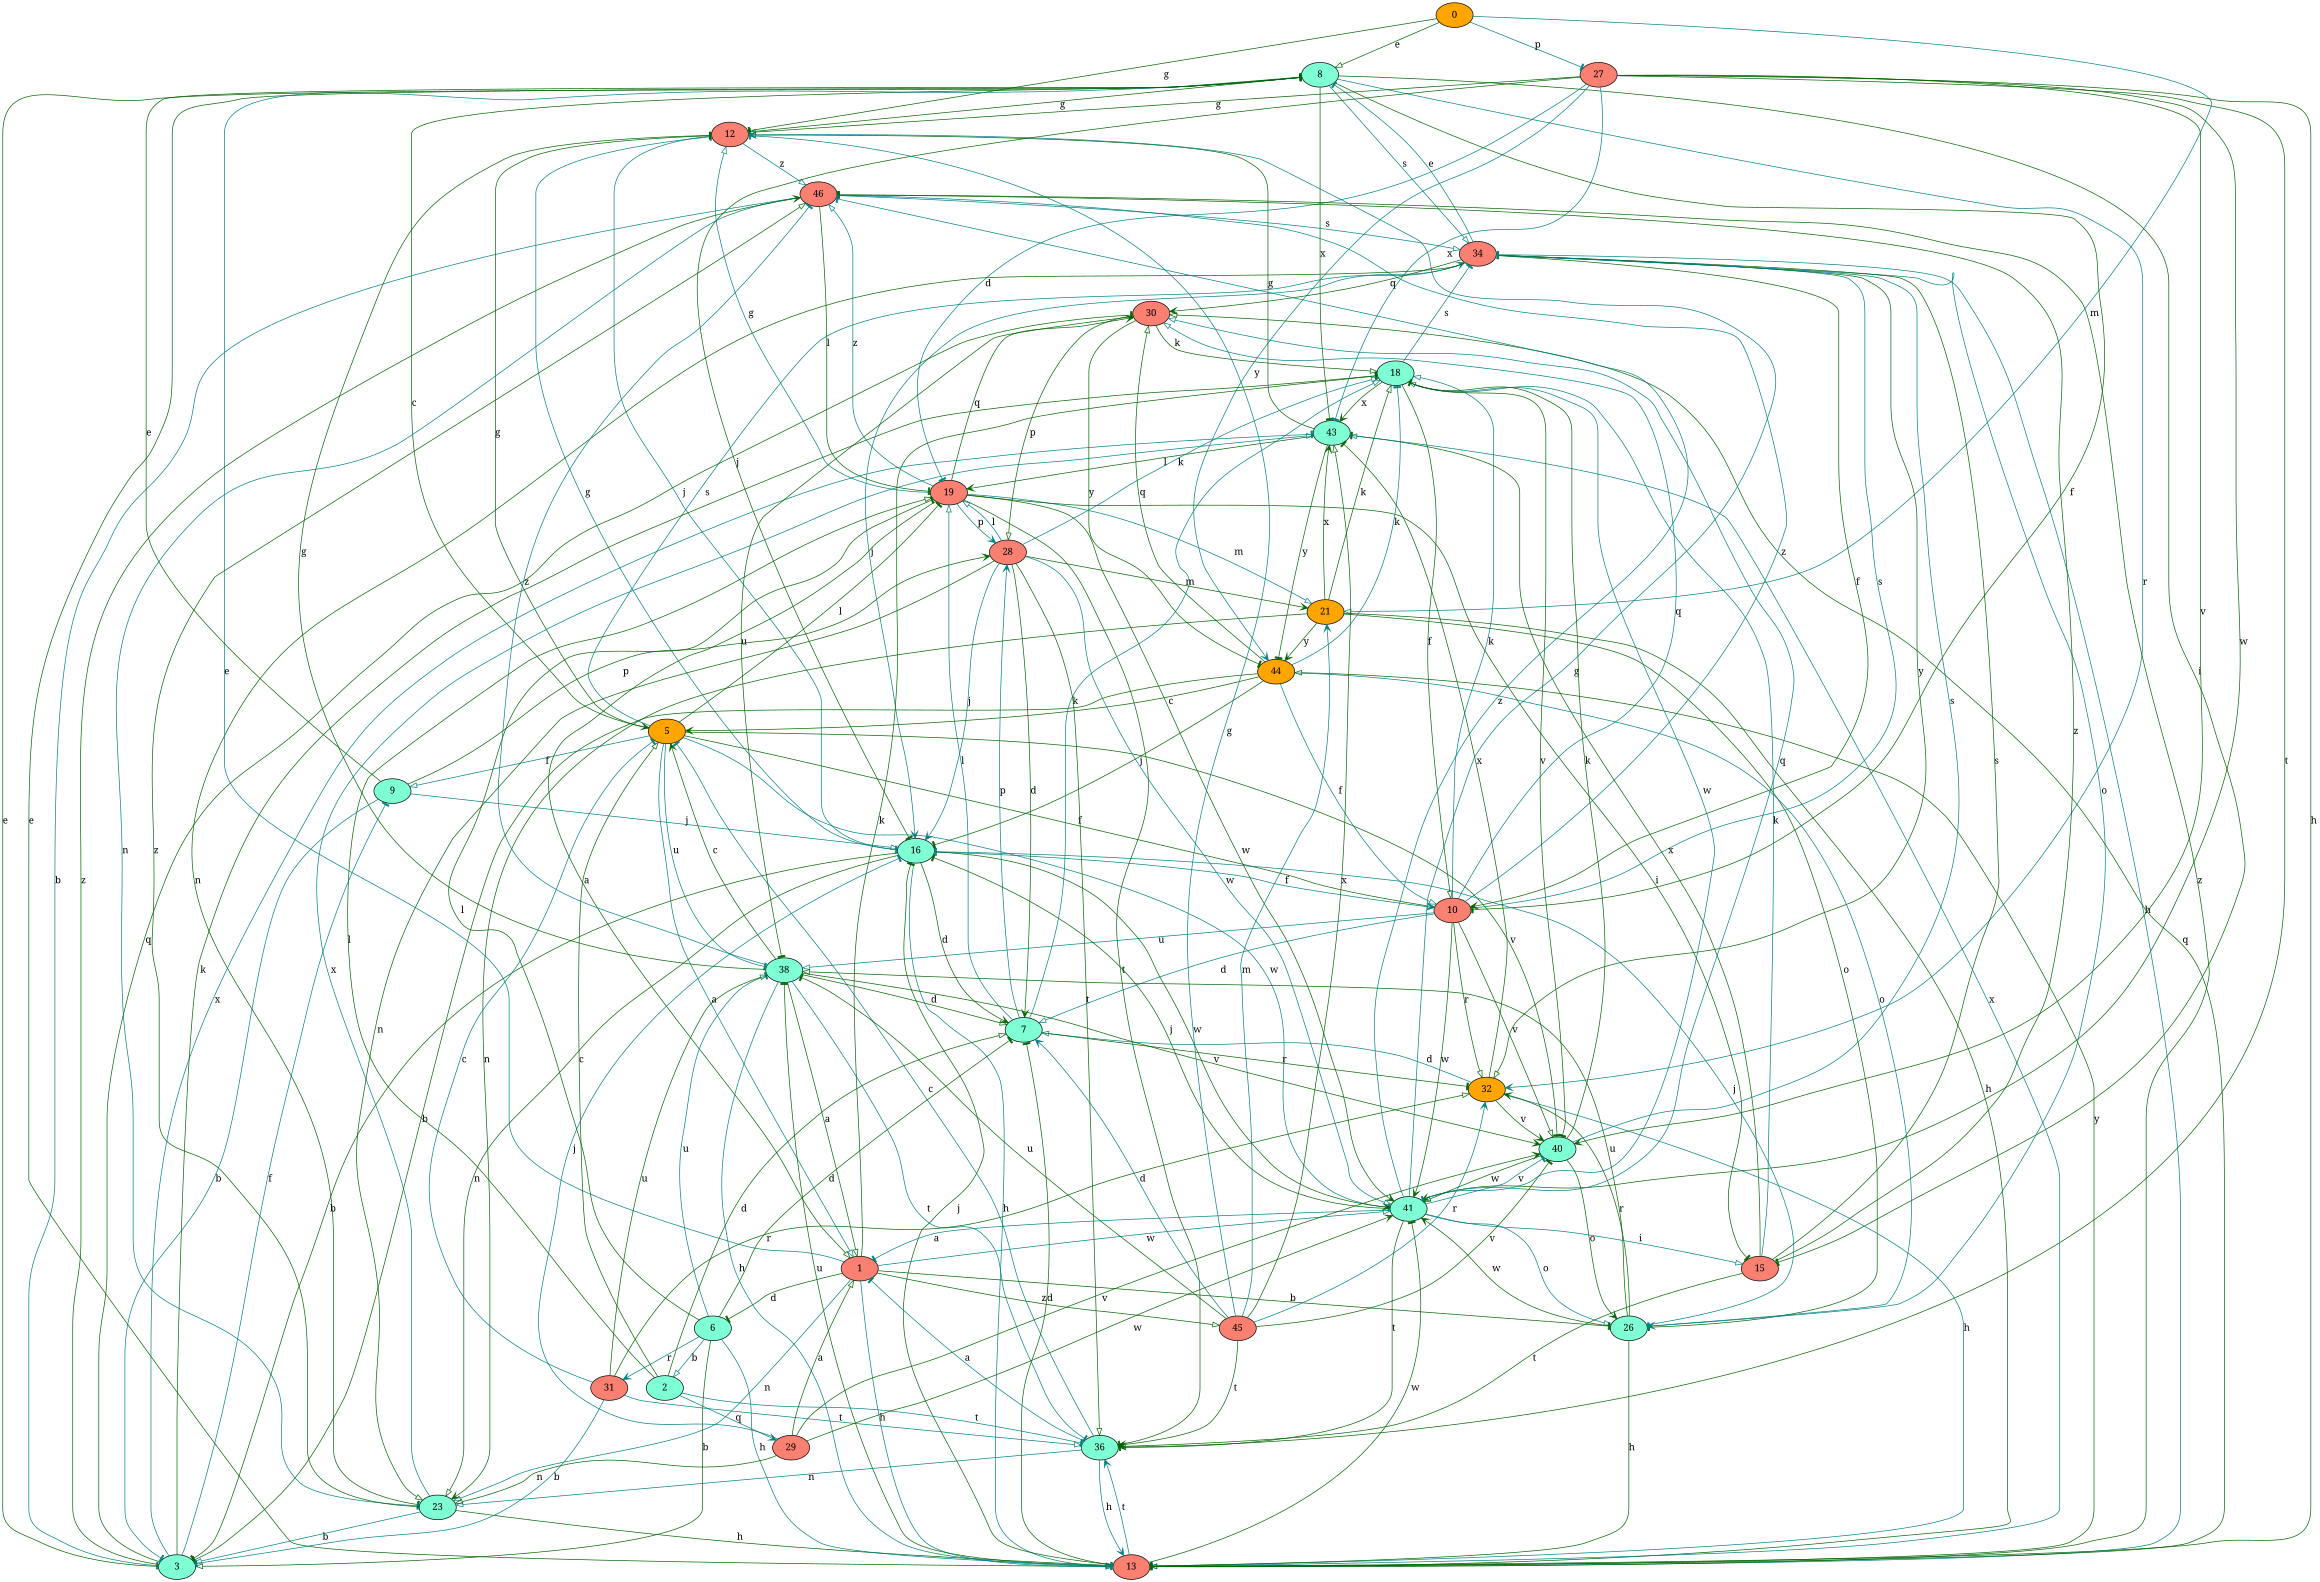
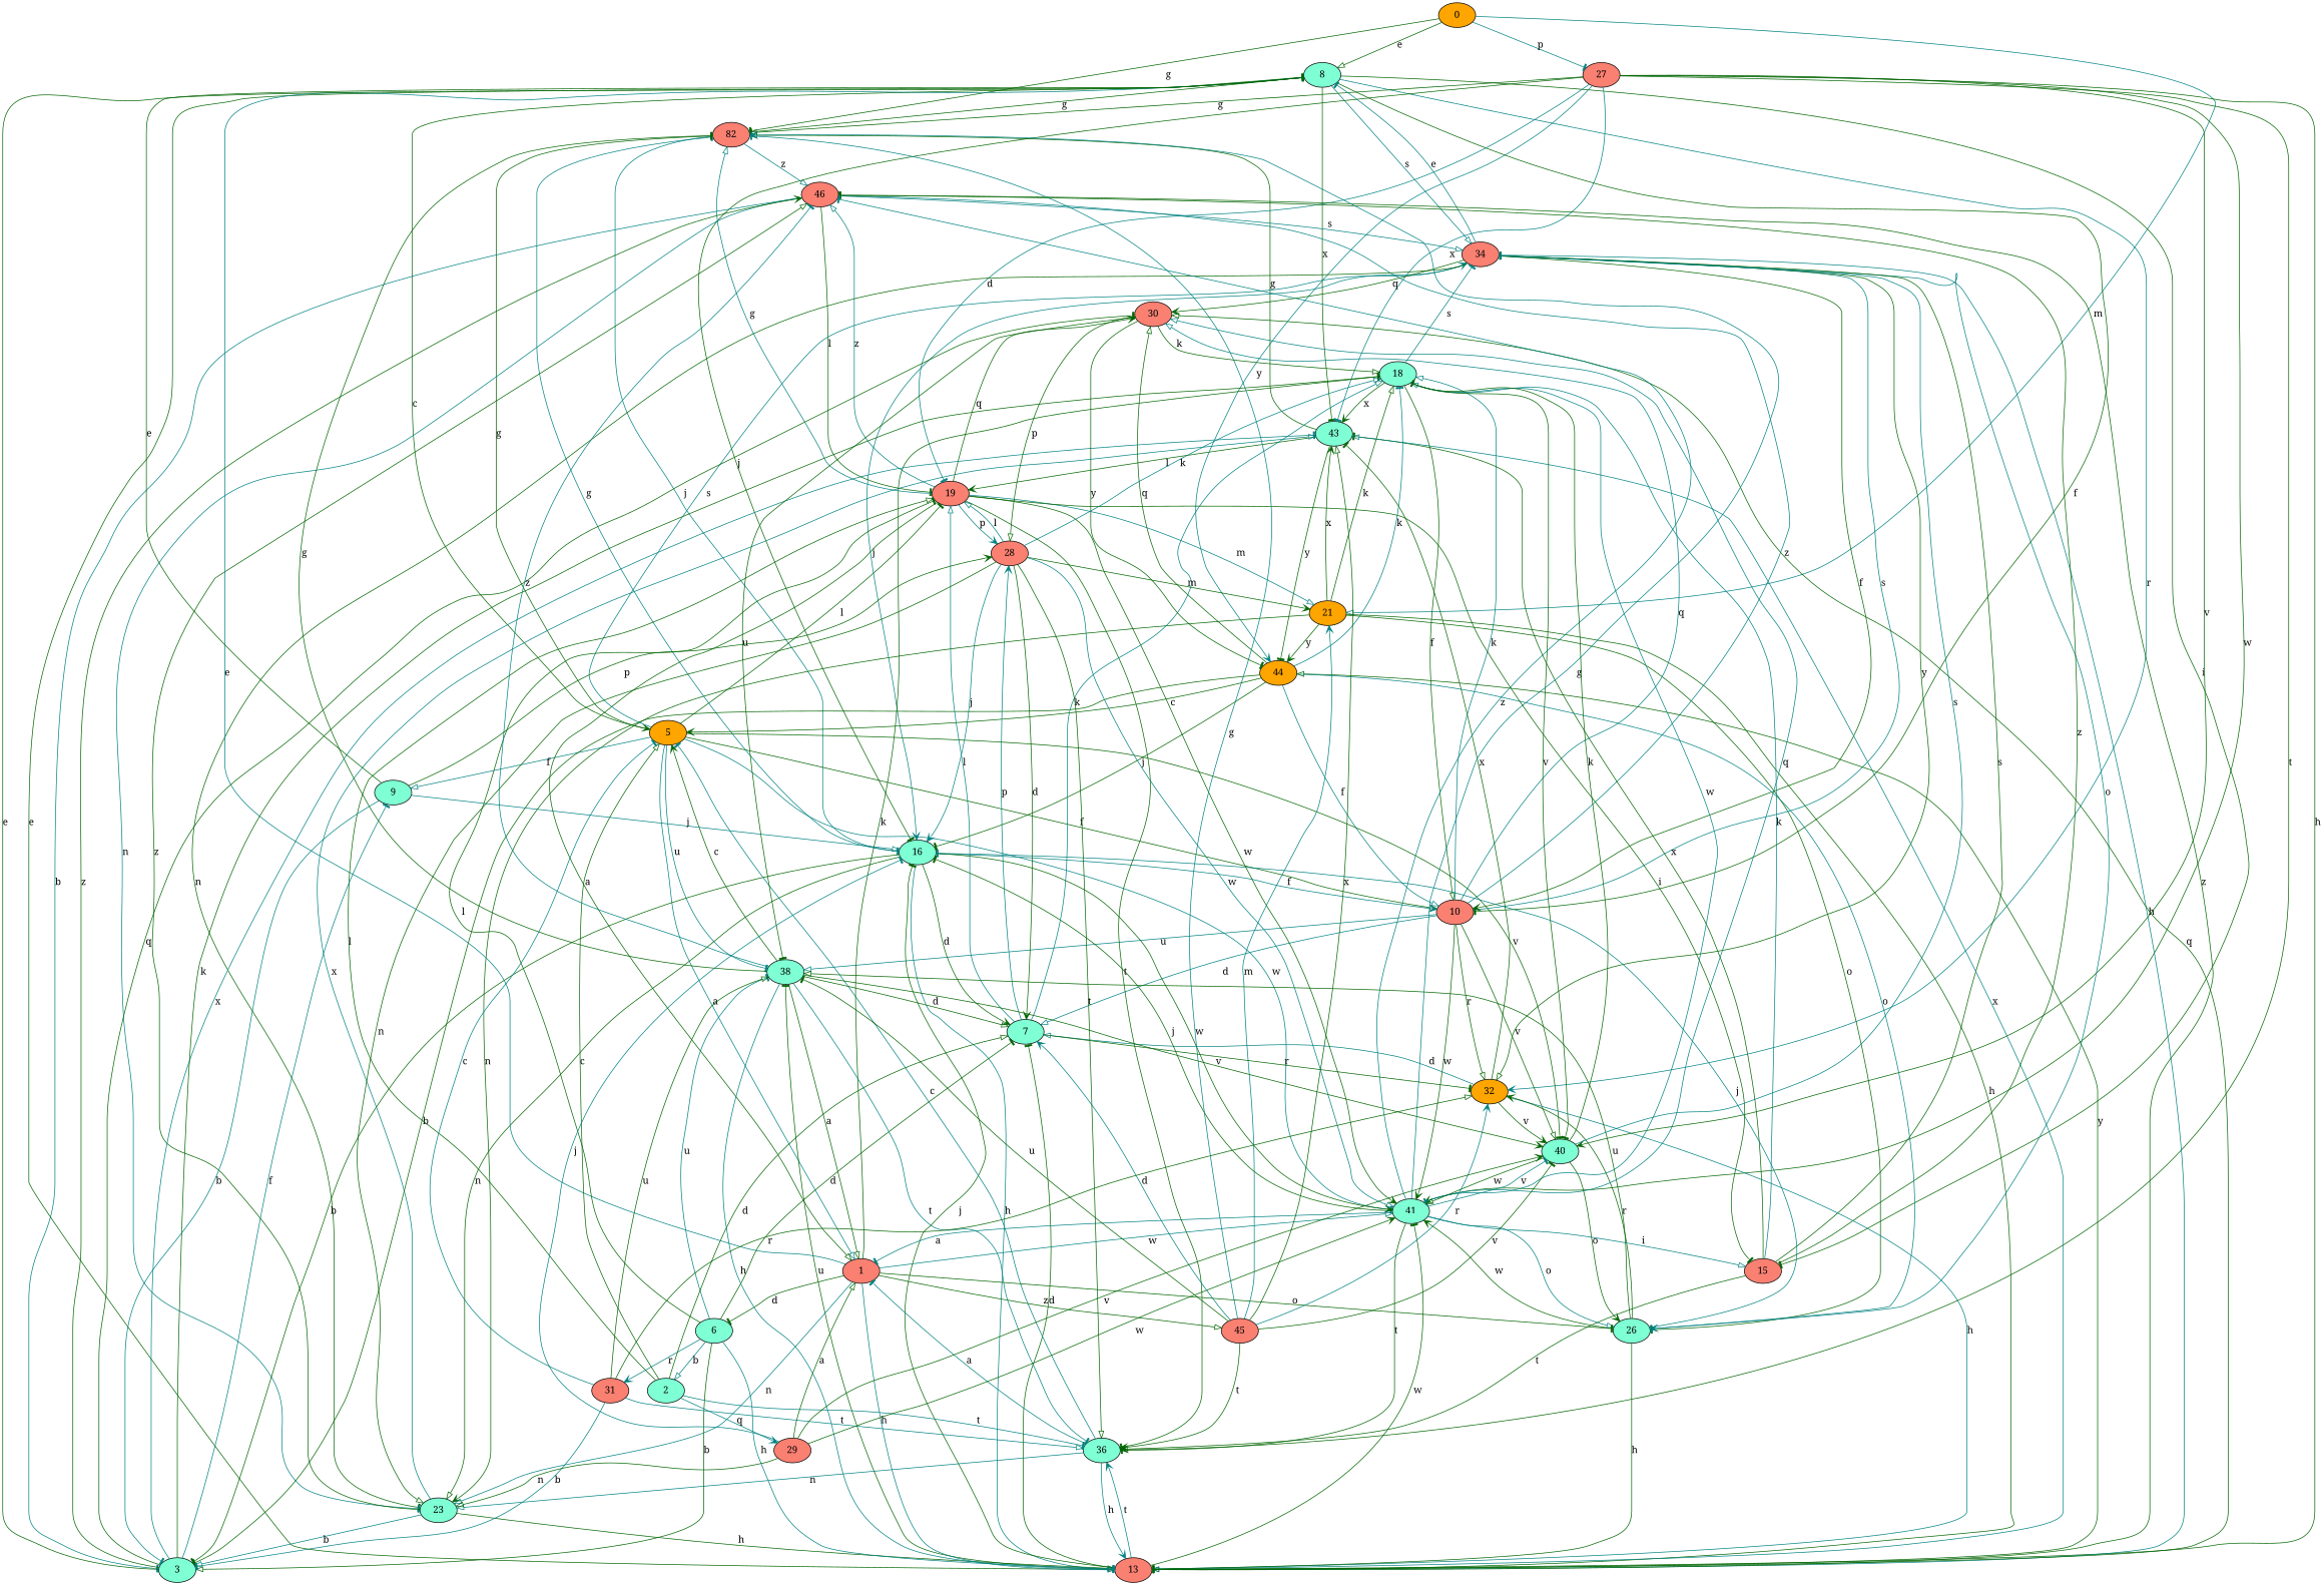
  strict digraph {
    fontname="Noto Serif"
    node [fillcolor=aquamarine fontname="Noto Serif" style=filled]
    edge [arrowhead=tee color=darkgreen fontname="Noto Serif"]
    0 [fillcolor=orange]
    8
-   12 [fillcolor=salmon]
+   12 [fillcolor=salmon label=82]
    21 [fillcolor=orange]
    27 [fillcolor=salmon]
    5 [fillcolor=orange]
    43
    10 [fillcolor=salmon]
    34 [fillcolor=salmon]
    15 [fillcolor=salmon]
    32 [fillcolor=orange]
    46 [fillcolor=salmon]
    16
    13 [fillcolor=salmon]
    18
    23
    26
    44 [fillcolor=orange]
    41
    19 [fillcolor=salmon]
    36
    40
    1 [fillcolor=salmon]
    6
    45 [fillcolor=salmon]
    2
    7
    3
    38
    31 [fillcolor=salmon]
    30 [fillcolor=salmon]
    29 [fillcolor=salmon]
    9
    28 [fillcolor=salmon]
    0 -> 8 [arrowhead=onormal label=e]
    0 -> 12 [label=g]
    0 -> 21 [arrowhead=onormal color=teal label=m]
    0 -> 27 [color=teal label=p]
    8 -> 12 [label=g]
    8 -> 5 [arrowhead=vee label=c]
    8 -> 43 [label=x]
    8 -> 10 [label=f]
    8 -> 34 [arrowhead=onormal color=teal label=s]
    8 -> 15 [label=i]
    8 -> 32 [arrowhead=vee color=teal label=r]
    12 -> 46 [arrowhead=onormal color=teal label=z]
    12 -> 16 [color=teal label=j]
    21 -> 43 [arrowhead=vee label=x]
    21 -> 13 [label=h]
    21 -> 18 [arrowhead=onormal label=k]
    21 -> 23 [arrowhead=vee label=n]
    21 -> 26 [label=o]
    21 -> 44 [arrowhead=vee label=y]
    27 -> 12 [arrowhead=onormal label=g]
    27 -> 43 [color=teal label=x]
    27 -> 16 [label=j]
    27 -> 13 [arrowhead=onormal label=h]
    27 -> 44 [arrowhead=vee color=teal label=y]
    27 -> 41 [arrowhead=vee label=w]
    27 -> 19 [color=teal label=d]
    27 -> 36 [arrowhead=onormal label=t]
    27 -> 40 [arrowhead=vee label=v]
    5 -> 12 [label=g]
    5 -> 10 [arrowhead=onormal label=f]
    5 -> 34 [arrowhead=vee color=teal label=s]
    5 -> 41 [color=teal label=w]
    5 -> 19 [label=l]
    5 -> 40 [label=v]
    5 -> 1 [arrowhead=onormal color=teal label=a]
    5 -> 38 [color=teal label=u]
    5 -> 9 [arrowhead=onormal color=teal label=f]
    43 -> 12 [arrowhead=onormal label=g]
    43 -> 44 [label=y]
    43 -> 19 [arrowhead=vee label=l]
    10 -> 34 [color=teal label=s]
    10 -> 32 [arrowhead=onormal label=r]
    10 -> 46 [color=teal label=z]
    10 -> 18 [arrowhead=onormal color=teal label=k]
    10 -> 41 [arrowhead=vee label=w]
    10 -> 40 [arrowhead=onormal label=v]
    10 -> 7 [arrowhead=onormal color=teal label=d]
    10 -> 38 [arrowhead=onormal color=teal label=u]
    10 -> 30 [arrowhead=onormal color=teal label=q]
    34 -> 8 [color=teal label=e]
    34 -> 10 [arrowhead=vee label=f]
    34 -> 32 [arrowhead=onormal label=y]
    34 -> 16 [arrowhead=vee color=teal label=j]
    34 -> 13 [arrowhead=onormal color=teal label=h]
    34 -> 23 [label=n]
    34 -> 26 [color=teal label=o]
    34 -> 30 [arrowhead=vee label=q]
    15 -> 43 [label=x]
    15 -> 34 [label=s]
    15 -> 46 [label=z]
    15 -> 18 [arrowhead=onormal color=teal label=k]
    15 -> 36 [arrowhead=vee label=t]
    32 -> 43 [label=x]
    32 -> 13 [color=teal label=h]
    32 -> 40 [arrowhead=vee label=v]
    32 -> 7 [arrowhead=onormal color=teal label=d]
    46 -> 34 [arrowhead=onormal color=teal label=s]
    46 -> 23 [color=teal label=n]
    46 -> 19 [label=l]
    46 -> 3 [color=teal label=b]
    16 -> 12 [color=teal label=g]
    16 -> 10 [arrowhead=vee color=teal label=f]
    16 -> 13 [arrowhead=onormal color=teal label=h]
    16 -> 23 [arrowhead=onormal label=n]
    16 -> 41 [arrowhead=vee label=w]
    16 -> 7 [arrowhead=vee label=d]
    16 -> 3 [label=b]
    13 -> 8 [label=e]
    13 -> 43 [arrowhead=onormal color=teal label=x]
    13 -> 46 [label=z]
    13 -> 16 [label=j]
    13 -> 44 [arrowhead=onormal label=y]
    13 -> 41 [label=w]
    13 -> 36 [arrowhead=vee color=teal label=t]
    13 -> 7 [label=d]
    13 -> 38 [label=u]
    13 -> 30 [arrowhead=onormal label=q]
    18 -> 43 [arrowhead=vee label=x]
    18 -> 10 [arrowhead=onormal label=f]
    18 -> 34 [color=teal label=s]
    18 -> 41 [color=teal label=w]
    18 -> 40 [label=v]
    23 -> 43 [arrowhead=onormal color=teal label=x]
    23 -> 46 [arrowhead=onormal label=z]
    23 -> 13 [arrowhead=onormal label=h]
    23 -> 3 [arrowhead=onormal color=teal label=b]
    26 -> 32 [arrowhead=vee label=r]
    26 -> 16 [color=teal label=j]
    26 -> 13 [label=h]
    26 -> 41 [arrowhead=vee label=w]
    26 -> 38 [arrowhead=onormal label=u]
    44 -> 5 [arrowhead=vee label=c]
    44 -> 10 [arrowhead=onormal color=teal label=f]
    44 -> 16 [label=j]
    44 -> 18 [color=teal label=k]
    44 -> 26 [arrowhead=vee color=teal label=o]
    44 -> 3 [label=b]
    44 -> 30 [arrowhead=onormal label=q]
    41 -> 12 [arrowhead=vee color=teal label=g]
    41 -> 15 [arrowhead=onormal color=teal label=i]
    41 -> 46 [color=teal label=z]
    41 -> 16 [label=j]
    41 -> 26 [arrowhead=onormal color=teal label=o]
    41 -> 36 [label=t]
    41 -> 40 [color=teal label=v]
    41 -> 1 [color=teal label=a]
    41 -> 30 [arrowhead=onormal color=teal label=q]
    19 -> 12 [arrowhead=onormal color=teal label=g]
    19 -> 21 [arrowhead=onormal color=teal label=m]
    19 -> 15 [label=i]
    19 -> 46 [arrowhead=onormal color=teal label=z]
    19 -> 41 [arrowhead=vee label=w]
    19 -> 36 [label=t]
    19 -> 1 [arrowhead=onormal label=a]
    19 -> 30 [arrowhead=vee label=q]
    19 -> 28 [arrowhead=vee color=teal label=p]
    36 -> 5 [color=teal label=c]
    36 -> 13 [arrowhead=vee color=teal label=h]
    36 -> 23 [arrowhead=onormal color=teal label=n]
    36 -> 1 [color=teal label=a]
    40 -> 34 [color=teal label=s]
    40 -> 18 [label=k]
    40 -> 26 [arrowhead=vee label=o]
    40 -> 41 [arrowhead=onormal label=w]
    1 -> 8 [color=teal label=e]
    1 -> 13 [arrowhead=onormal color=teal label=h]
    1 -> 18 [label=k]
    1 -> 23 [arrowhead=onormal color=teal label=n]
-   1 -> 26 [label=b]
+   1 -> 26 [label=o]
    1 -> 41 [arrowhead=onormal color=teal label=w]
    1 -> 6 [label=d]
    1 -> 45 [arrowhead=onormal label=z]
    6 -> 13 [color=teal label=h]
    6 -> 19 [label=l]
    6 -> 2 [arrowhead=onormal color=teal label=b]
    6 -> 7 [label=d]
    6 -> 3 [arrowhead=onormal label=b]
    6 -> 38 [color=teal label=u]
    6 -> 31 [arrowhead=vee color=teal label=r]
    45 -> 12 [color=teal label=g]
    45 -> 21 [arrowhead=vee color=teal label=m]
    45 -> 43 [arrowhead=onormal label=x]
    45 -> 32 [arrowhead=vee color=teal label=r]
    45 -> 36 [arrowhead=vee label=t]
    45 -> 40 [label=v]
    45 -> 7 [arrowhead=vee color=teal label=d]
    45 -> 38 [label=u]
    2 -> 5 [arrowhead=onormal label=c]
    2 -> 19 [arrowhead=onormal label=l]
    2 -> 36 [color=teal label=t]
    2 -> 7 [arrowhead=onormal label=d]
    2 -> 29 [arrowhead=vee color=teal label=q]
    7 -> 32 [label=r]
    7 -> 18 [arrowhead=onormal color=teal label=k]
    7 -> 19 [arrowhead=onormal color=teal label=l]
    7 -> 28 [arrowhead=vee color=teal label=p]
    3 -> 8 [label=e]
    3 -> 43 [color=teal label=x]
    3 -> 46 [arrowhead=vee label=z]
    3 -> 18 [label=k]
    3 -> 30 [label=q]
    3 -> 9 [color=teal label=f]
    38 -> 12 [label=g]
    38 -> 5 [arrowhead=vee label=c]
    38 -> 46 [color=teal label=z]
    38 -> 13 [color=teal label=h]
    38 -> 36 [color=teal label=t]
    38 -> 40 [arrowhead=vee label=v]
    38 -> 1 [arrowhead=onormal label=a]
    38 -> 7 [arrowhead=onormal label=d]
    31 -> 5 [color=teal label=c]
    31 -> 32 [arrowhead=onormal label=r]
    31 -> 36 [arrowhead=onormal color=teal label=t]
    31 -> 3 [color=teal label=b]
    31 -> 38 [arrowhead=onormal label=u]
    30 -> 18 [arrowhead=onormal label=k]
    30 -> 44 [label=y]
    30 -> 38 [label=u]
    30 -> 28 [arrowhead=onormal label=p]
    29 -> 16 [color=teal label=j]
    29 -> 23 [arrowhead=onormal label=n]
    29 -> 41 [arrowhead=vee label=w]
    29 -> 40 [arrowhead=vee label=v]
    29 -> 1 [arrowhead=onormal label=a]
    9 -> 8 [label=e]
    9 -> 16 [arrowhead=onormal color=teal label=j]
    9 -> 3 [color=teal label=b]
    9 -> 28 [arrowhead=vee label=p]
    28 -> 21 [arrowhead=vee label=m]
    28 -> 16 [arrowhead=vee color=teal label=j]
    28 -> 18 [arrowhead=onormal color=teal label=k]
    28 -> 23 [arrowhead=onormal label=n]
    28 -> 41 [arrowhead=onormal color=teal label=w]
    28 -> 19 [arrowhead=onormal color=teal label=l]
    28 -> 36 [arrowhead=onormal label=t]
    28 -> 7 [arrowhead=vee label=d]
  }
